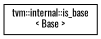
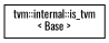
  digraph {
    rankdir=TB
    fontname=Oswald
-   n1 [color=black fillcolor=white fontname=Oswald fontsize=10 height=0.2 label="tvm::internal::is_base\l\< Base \>" shape=record style=filled width=0.4]
+   n1 [color=black fillcolor=white fontname=Oswald fontsize=10 height=0.2 label="tvm::internal::is_tvm\l\< Base \>" shape=record style=filled width=0.4]
  }
